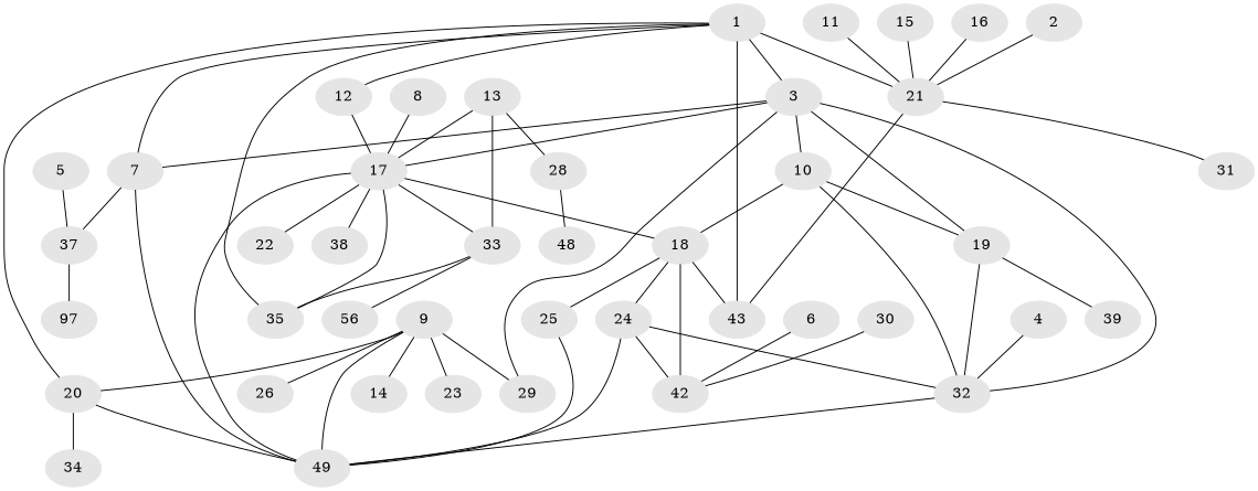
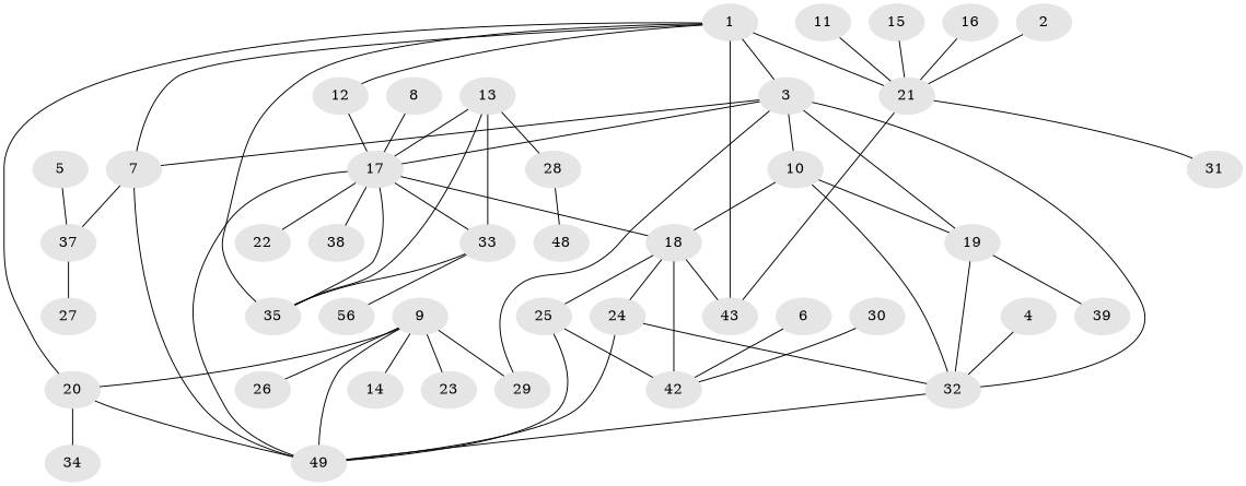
  graph {
    node [color=gray90 style=filled]
    edge [weight=1.0]
    1
    3
    7
    12
    20
    21
    35
    43
    10
    17
    19
    29
    32
    37
    n15 [label=49]
    34
    31
    2
    18
    33
    22
    38
    39
    4
    5
    25
    42
    6
-   27 [label=97]
+   27
    8
    9
    14
    23
    26
    24
    11
    13
    28
    n39 [label=48]
    n40 [label=56]
    15
    16
    30
    1 -- 3
    1 -- 7
    1 -- 12
    1 -- 20
    1 -- 21 [weight=2.0]
    1 -- 35
    1 -- 43 [weight=2.0]
    3 -- 7
    3 -- 10
    3 -- 17
    3 -- 19
    3 -- 29
    3 -- 32
    7 -- 37
    7 -- n15
    12 -- 17
    20 -- n15 [weight=2.0]
    20 -- 34
    21 -- 43
    21 -- 31
    10 -- 19
    10 -- 32
    10 -- 18
    17 -- 35
    17 -- n15
    17 -- 18
    17 -- 33
    17 -- 22
    17 -- 38
    19 -- 32
    19 -- 39
    32 -- n15
    37 -- 27
    2 -- 21
    18 -- 43
    18 -- 25 [weight=2.0]
    18 -- 42 [weight=2.0]
    18 -- 24
    33 -- 35
    33 -- n40
    4 -- 32
    5 -- 37
    25 -- n15
-   24 -- 42
+   25 -- 42
    6 -- 42
    8 -- 17
    9 -- 20
    9 -- 29
    9 -- n15 [weight=2.0]
    9 -- 14
    9 -- 23
    9 -- 26
    24 -- 32
    24 -- n15
    11 -- 21
+   13 -- 35
    13 -- 17
    13 -- 33
    13 -- 28
    28 -- n39
    15 -- 21
    16 -- 21
    30 -- 42
  }
